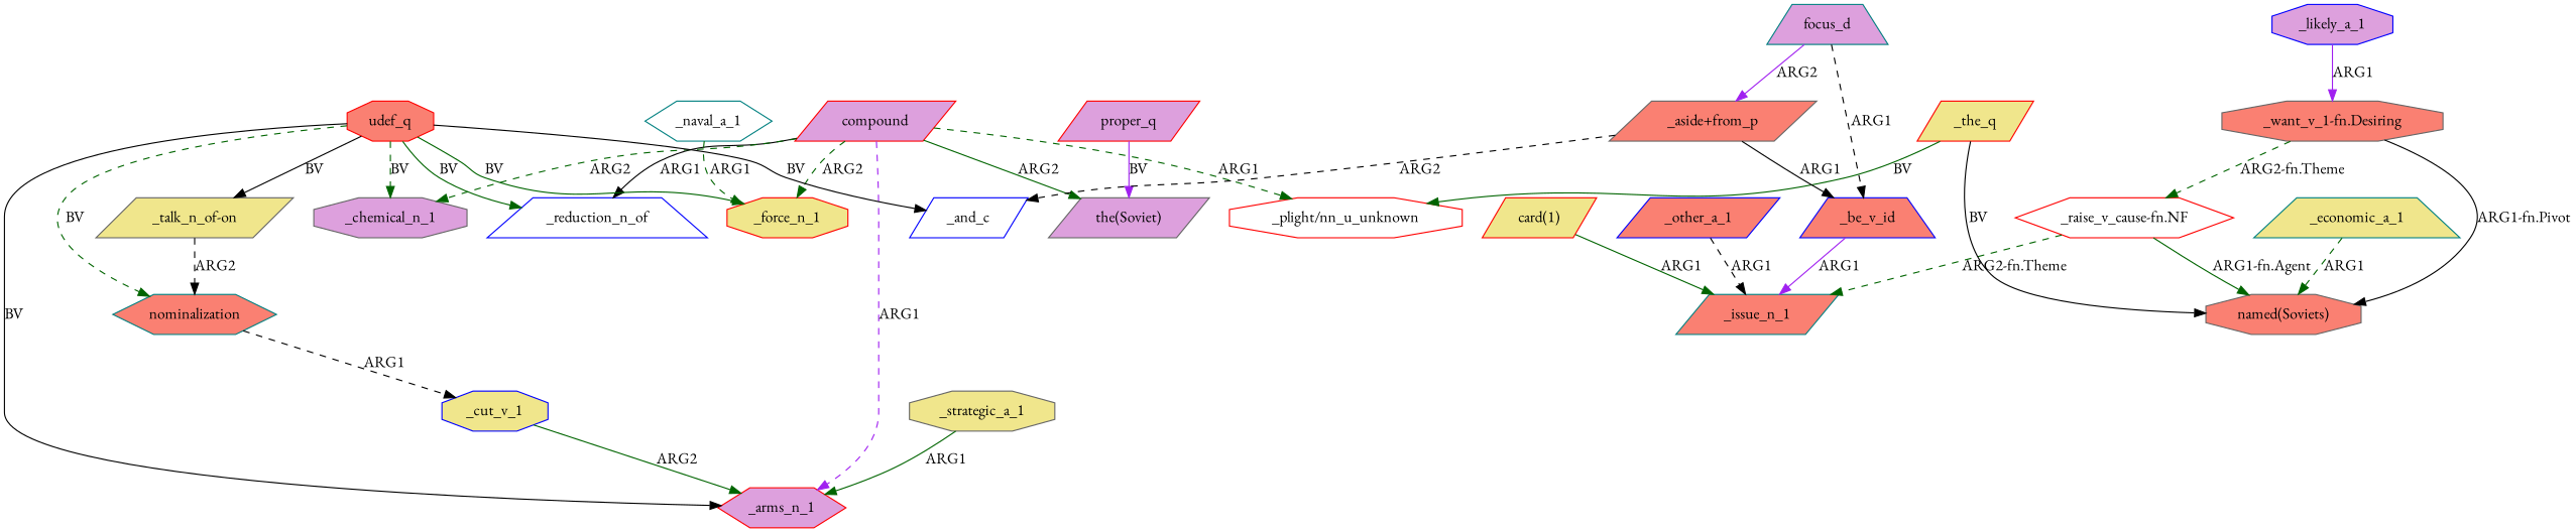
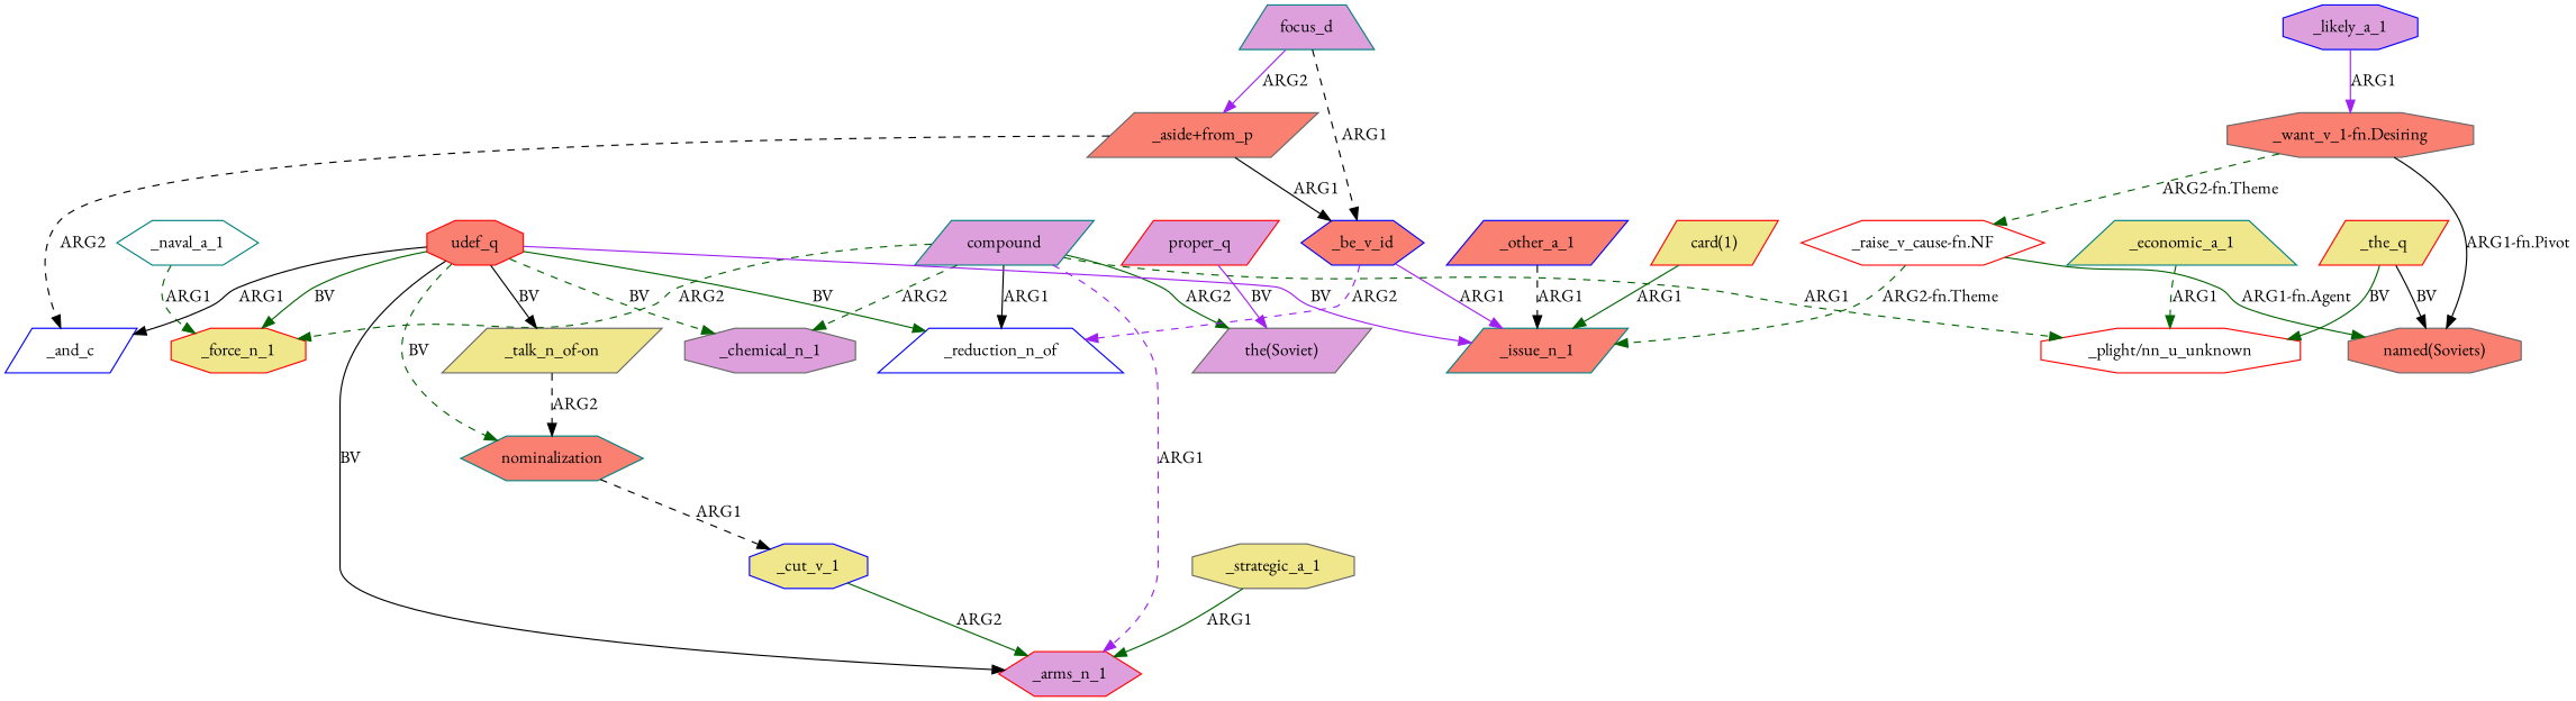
  digraph {
    fontname="EB Garamond"
    node [color=red fillcolor=salmon fontname="EB Garamond" shape=parallelogram style=filled]
    edge [color=darkgreen fontname="EB Garamond" style=solid]
-   compound [fillcolor=plum]
+   compound [color=teal fillcolor=plum]
    _force_n_1 [fillcolor=khaki shape=octagon]
    _arms_n_1 [fillcolor=plum shape=hexagon]
    _reduction_n_of [color=blue fillcolor=white shape=trapezium]
    "_plight/nn_u_unknown" [fillcolor=white shape=octagon]
    n6 [color=gray40 fillcolor=plum label="the(Soviet)"]
    _chemical_n_1 [color=gray40 fillcolor=plum shape=octagon]
    udef_q [shape=octagon]
    _issue_n_1 [color=teal]
    "_talk_n_of-on" [color=gray40 fillcolor=khaki]
    nominalization [color=teal shape=hexagon]
    _and_c [color=blue fillcolor=white]
    _cut_v_1 [color=blue fillcolor=khaki shape=octagon]
    _other_a_1 [color=blue]
-   _be_v_id [color=blue shape=trapezium]
+   _be_v_id [color=blue shape=hexagon]
    _economic_a_1 [color=teal fillcolor=khaki shape=trapezium]
    _strategic_a_1 [color=gray40 fillcolor=khaki shape=octagon]
    proper_q [fillcolor=plum]
    "_want_v_1-fn.Desiring" [color=gray40 shape=octagon]
    "_raise_v_cause-fn.NF" [fillcolor=white shape=hexagon]
    "named(Soviets)" [color=gray40 shape=octagon]
    _likely_a_1 [color=blue fillcolor=plum shape=octagon]
    _the_q [fillcolor=khaki]
    "_aside+from_p" [color=gray40]
    focus_d [color=teal fillcolor=plum shape=trapezium]
    _naval_a_1 [color=teal fillcolor=white shape=hexagon]
    "card(1)" [fillcolor=khaki]
    compound -> _force_n_1 [label=ARG2 style=dashed]
    compound -> _arms_n_1 [color=purple label=ARG1 style=dashed]
    compound -> _reduction_n_of [color=black label=ARG1]
    compound -> "_plight/nn_u_unknown" [label=ARG1 style=dashed]
    compound -> n6 [label=ARG2]
    compound -> _chemical_n_1 [label=ARG2 style=dashed]
    udef_q -> _force_n_1 [label=BV]
    udef_q -> _arms_n_1 [color=black label=BV]
    udef_q -> _reduction_n_of [label=BV]
    udef_q -> _chemical_n_1 [label=BV style=dashed]
+   udef_q -> _issue_n_1 [color=purple label=BV]
    udef_q -> "_talk_n_of-on" [color=black label=BV]
    udef_q -> nominalization [label=BV style=dashed]
-   udef_q -> _and_c [color=black label=BV]
+   udef_q -> _and_c [color=black label=ARG1]
    "_talk_n_of-on" -> nominalization [color=black label=ARG2 style=dashed]
    nominalization -> _cut_v_1 [color=black label=ARG1 style=dashed]
    _cut_v_1 -> _arms_n_1 [label=ARG2]
    _other_a_1 -> _issue_n_1 [color=black label=ARG1 style=dashed]
+   _be_v_id -> _reduction_n_of [color=purple label=ARG2 style=dashed]
    _be_v_id -> _issue_n_1 [color=purple label=ARG1]
-   _economic_a_1 -> "named(Soviets)" [label=ARG1 style=dashed]
+   _economic_a_1 -> "_plight/nn_u_unknown" [label=ARG1 style=dashed]
    _strategic_a_1 -> _arms_n_1 [label=ARG1]
    proper_q -> n6 [color=purple label=BV]
    "_want_v_1-fn.Desiring" -> "_raise_v_cause-fn.NF" [label="ARG2-fn.Theme" style=dashed]
    "_want_v_1-fn.Desiring" -> "named(Soviets)" [color=black label="ARG1-fn.Pivot"]
    "_raise_v_cause-fn.NF" -> _issue_n_1 [label="ARG2-fn.Theme" style=dashed]
    "_raise_v_cause-fn.NF" -> "named(Soviets)" [label="ARG1-fn.Agent"]
    _likely_a_1 -> "_want_v_1-fn.Desiring" [color=purple label=ARG1]
    _the_q -> "_plight/nn_u_unknown" [label=BV]
    _the_q -> "named(Soviets)" [color=black label=BV]
    "_aside+from_p" -> _and_c [color=black label=ARG2 style=dashed]
    "_aside+from_p" -> _be_v_id [color=black label=ARG1]
    focus_d -> _be_v_id [color=black label=ARG1 style=dashed]
    focus_d -> "_aside+from_p" [color=purple label=ARG2]
    _naval_a_1 -> _force_n_1 [label=ARG1 style=dashed]
    "card(1)" -> _issue_n_1 [label=ARG1]
  }
